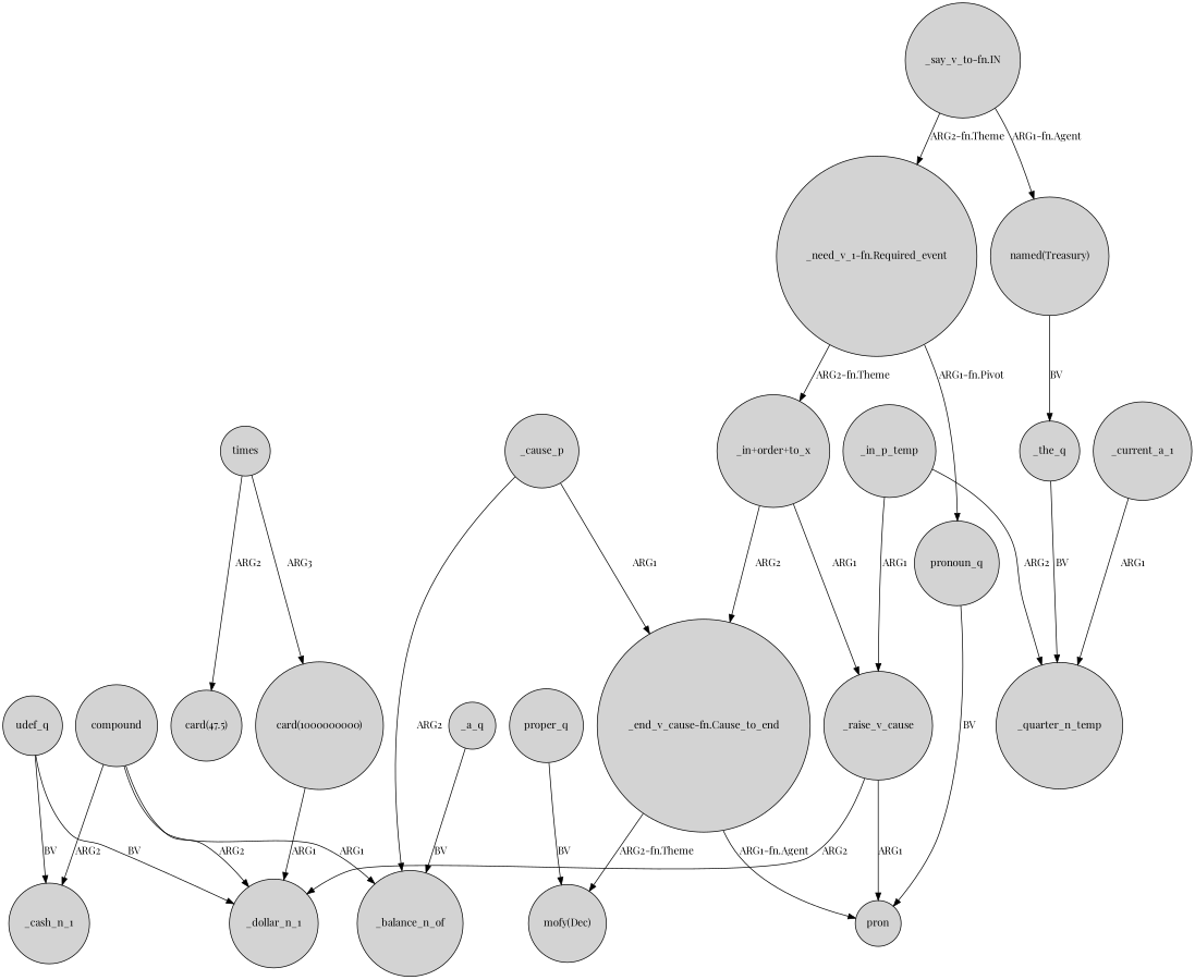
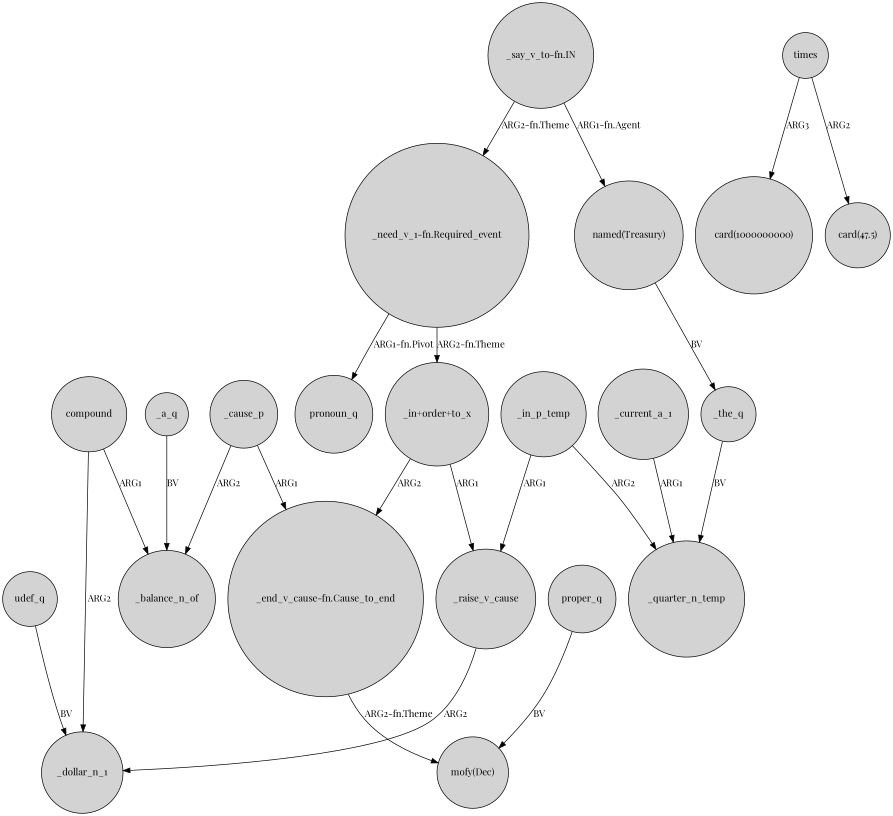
  digraph {
    fontname="Playfair Display"
    node [fontname="Playfair Display" shape=circle style=filled]
    edge [fontname="Playfair Display"]
    "_in+order+to_x"
    _raise_v_cause
    "_end_v_cause-fn.Cause_to_end"
-   pron
    _dollar_n_1
    "mofy(Dec)"
    "_need_v_1-fn.Required_event"
    pronoun_q
    udef_q
-   _cash_n_1
    proper_q
    _the_q
    _quarter_n_temp
    "named(Treasury)"
    _a_q
    _balance_n_of
    compound
    _in_p_temp
    times
    "card(1000000000)"
    "card(47.5)"
    "_say_v_to-fn.IN"
    _current_a_1
    n24 [label=_cause_p]
    "_in+order+to_x" -> _raise_v_cause [label=ARG1]
    "_in+order+to_x" -> "_end_v_cause-fn.Cause_to_end" [label=ARG2]
-   _raise_v_cause -> pron [label=ARG1]
    _raise_v_cause -> _dollar_n_1 [label=ARG2]
-   "_end_v_cause-fn.Cause_to_end" -> pron [label="ARG1-fn.Agent"]
    "_end_v_cause-fn.Cause_to_end" -> "mofy(Dec)" [label="ARG2-fn.Theme"]
    "_need_v_1-fn.Required_event" -> "_in+order+to_x" [label="ARG2-fn.Theme"]
    "_need_v_1-fn.Required_event" -> pronoun_q [label="ARG1-fn.Pivot"]
-   pronoun_q -> pron [label=BV]
    udef_q -> _dollar_n_1 [label=BV]
-   udef_q -> _cash_n_1 [label=BV]
    proper_q -> "mofy(Dec)" [label=BV]
    _the_q -> _quarter_n_temp [label=BV]
    "named(Treasury)" -> _the_q [label=BV]
    _a_q -> _balance_n_of [label=BV]
    compound -> _dollar_n_1 [label=ARG2]
-   compound -> _cash_n_1 [label=ARG2]
    compound -> _balance_n_of [label=ARG1]
    _in_p_temp -> _raise_v_cause [label=ARG1]
    _in_p_temp -> _quarter_n_temp [label=ARG2]
    times -> "card(1000000000)" [label=ARG3]
    times -> "card(47.5)" [label=ARG2]
-   "card(1000000000)" -> _dollar_n_1 [label=ARG1]
    "_say_v_to-fn.IN" -> "_need_v_1-fn.Required_event" [label="ARG2-fn.Theme"]
    "_say_v_to-fn.IN" -> "named(Treasury)" [label="ARG1-fn.Agent"]
    _current_a_1 -> _quarter_n_temp [label=ARG1]
    n24 -> "_end_v_cause-fn.Cause_to_end" [label=ARG1]
    n24 -> _balance_n_of [label=ARG2]
  }
